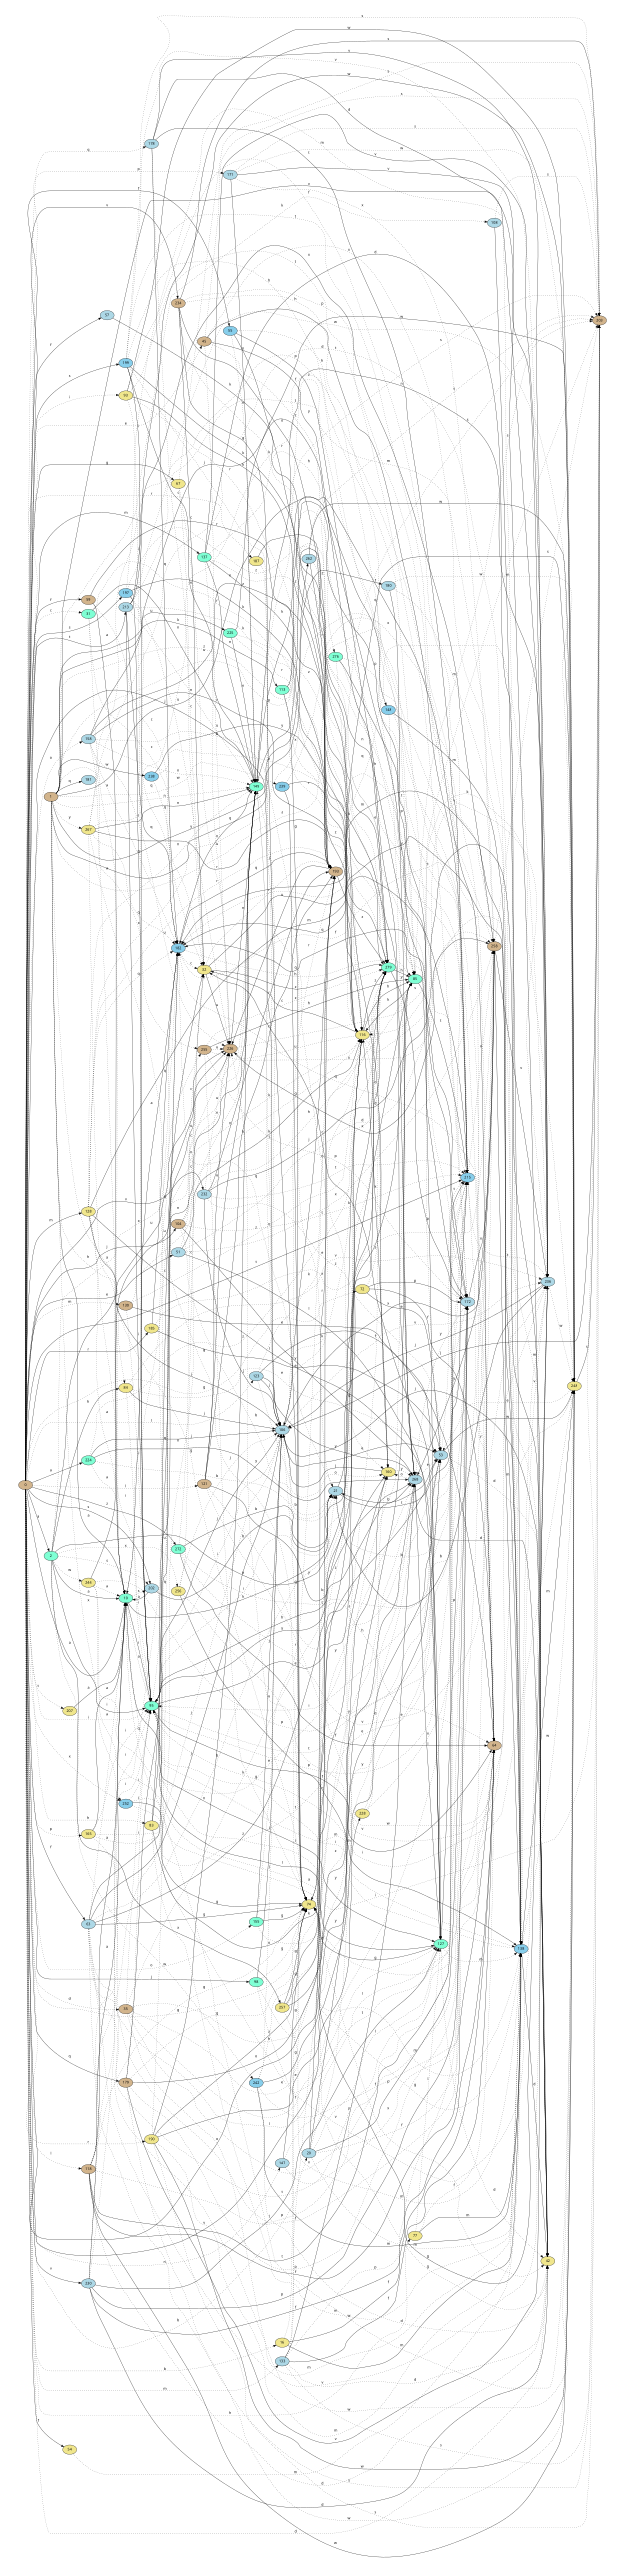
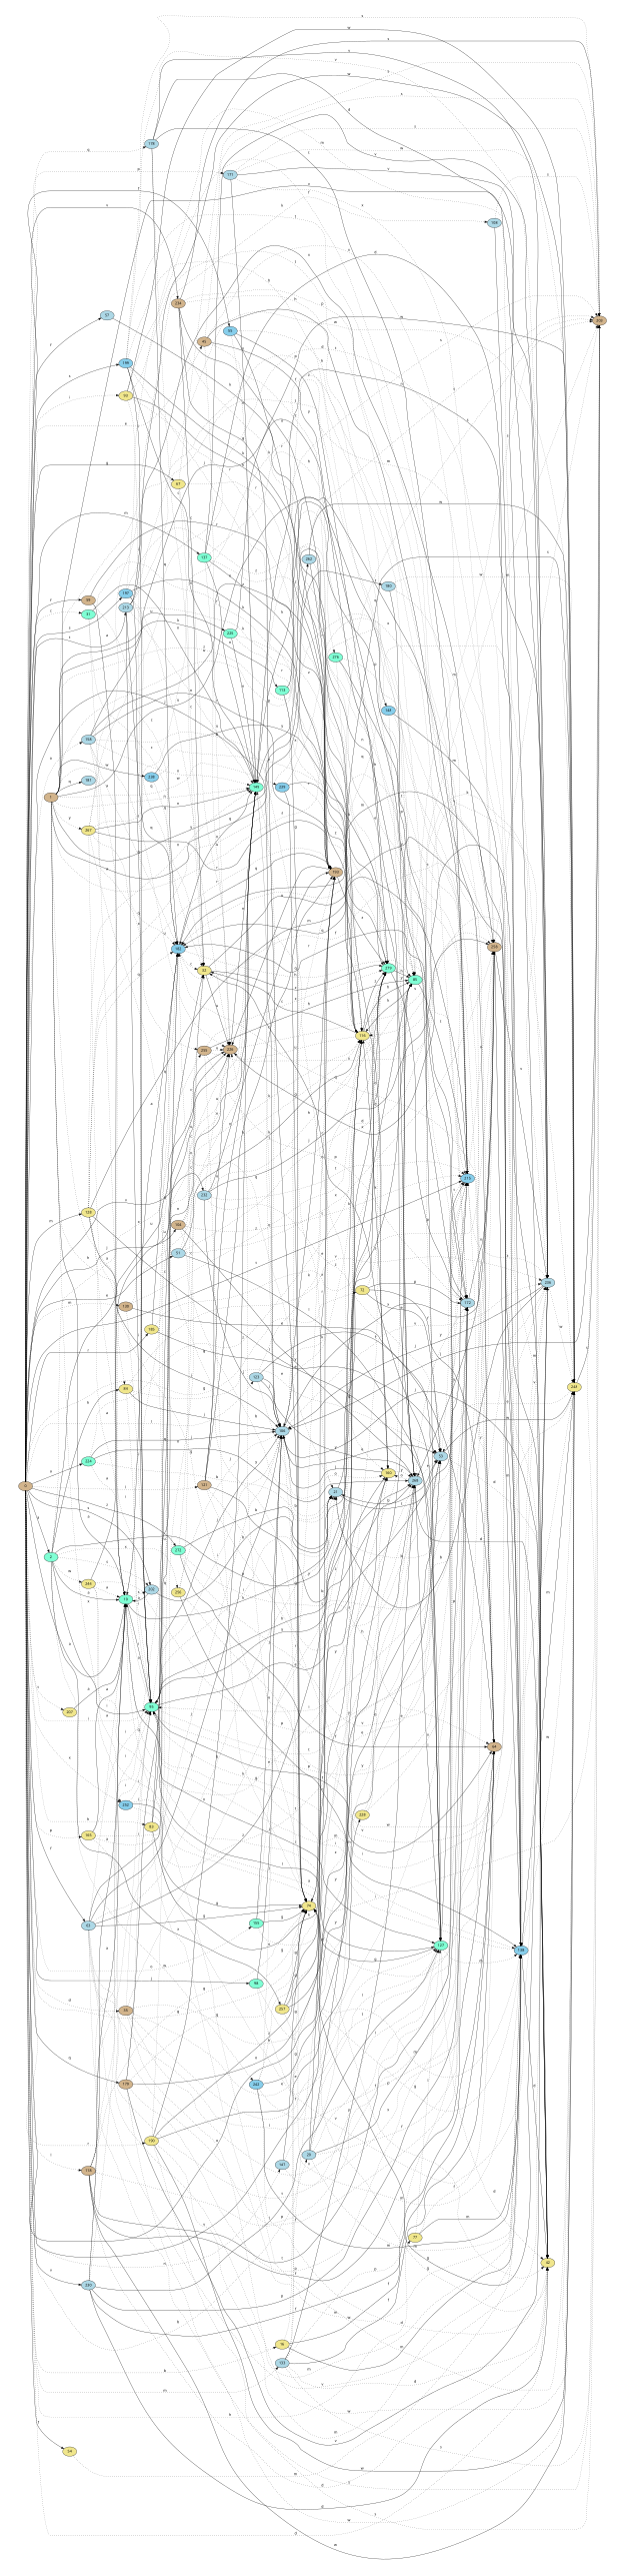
  strict digraph {
    fontname="Noto Sans"
    rankdir=LR
    node [fillcolor=khaki fontname="Noto Sans" style=filled]
    edge [fontname="Noto Sans" style=dotted]
    0 [fillcolor=tan]
    2 [fillcolor=aquamarine]
    10 [fillcolor=aquamarine]
    16
    20 [fillcolor=lightblue]
    31 [fillcolor=aquamarine]
    35 [fillcolor=tan]
    42
    45 [fillcolor=tan]
    51 [fillcolor=lightblue]
    54
    55 [fillcolor=skyblue]
    57 [fillcolor=lightblue]
    59 [fillcolor=tan]
    63 [fillcolor=lightblue]
    67
    72
    74
    77
    83
    93
    95 [fillcolor=aquamarine]
    98 [fillcolor=aquamarine]
    104 [fillcolor=tan]
    106 [fillcolor=lightblue]
    118 [fillcolor=tan]
    121 [fillcolor=tan]
    123 [fillcolor=lightblue]
    128
    130 [fillcolor=tan]
    133 [fillcolor=lightblue]
    137 [fillcolor=aquamarine]
    147 [fillcolor=lightblue]
    155 [fillcolor=aquamarine]
    158 [fillcolor=lightblue]
    160
    165
    171 [fillcolor=lightblue]
    178 [fillcolor=lightblue]
    179 [fillcolor=tan]
    185
-   187
    190
    197 [fillcolor=skyblue]
    199 [fillcolor=skyblue]
    202 [fillcolor=lightblue]
    207
    213 [fillcolor=lightblue]
    215 [fillcolor=skyblue]
    224 [fillcolor=aquamarine]
    228
    230 [fillcolor=lightblue]
    232 [fillcolor=lightblue]
    234 [fillcolor=tan]
    252 [fillcolor=skyblue]
    272 [fillcolor=aquamarine]
    84
    255 [fillcolor=tan]
    85 [fillcolor=aquamarine]
    226 [fillcolor=tan]
    242 [fillcolor=skyblue]
    244
    256
    257
    149 [fillcolor=aquamarine]
    116
    127 [fillcolor=aquamarine]
    248
    64 [fillcolor=tan]
    138 [fillcolor=skyblue]
    172 [fillcolor=lightblue]
    193 [fillcolor=tan]
    268 [fillcolor=lightblue]
    32
    53 [fillcolor=lightblue]
    258 [fillcolor=tan]
    279 [fillcolor=aquamarine]
    203 [fillcolor=tan]
    236 [fillcolor=lightblue]
    21 [fillcolor=lightblue]
    182 [fillcolor=skyblue]
    1 [fillcolor=tan]
    108 [fillcolor=lightblue]
    113 [fillcolor=aquamarine]
    148 [fillcolor=skyblue]
    180 [fillcolor=lightblue]
    181 [fillcolor=lightblue]
    225 [fillcolor=aquamarine]
    238 [fillcolor=skyblue]
    239 [fillcolor=skyblue]
    262 [fillcolor=lightblue]
    267
    276 [fillcolor=aquamarine]
    0 -> 2 [label=a style=solid]
    0 -> 10 [label=a style=solid]
    0 -> 16 [label=b]
    0 -> 20 [label=b]
    0 -> 31 [label=c]
    0 -> 35 [label=d]
    0 -> 42 [label=d]
    0 -> 45 [label=e]
    0 -> 51 [label=e style=solid]
    0 -> 54 [label=f style=solid]
    0 -> 55 [label=f style=solid]
    0 -> 57 [label=f style=solid]
    0 -> 59 [label=f style=solid]
    0 -> 63 [label=f style=solid]
    0 -> 67 [label=g style=solid]
    0 -> 72 [label=g]
    0 -> 74 [label=g]
    0 -> 77 [label=h]
    0 -> 83 [label=h]
    0 -> 93 [label=i]
    0 -> 95 [label=i]
    0 -> 98 [label=j style=solid]
    0 -> 104 [label=j style=solid]
    0 -> 106 [label=j style=solid]
    0 -> 118 [label=l]
    0 -> 121 [label=l]
    0 -> 123 [label=l]
    0 -> 128 [label=m style=solid]
    0 -> 130 [label=m]
    0 -> 133 [label=m]
    0 -> 137 [label=m style=solid]
    0 -> 147 [label=n]
    0 -> 155 [label=o]
    0 -> 158 [label=o]
    0 -> 160 [label=o style=solid]
    0 -> 165 [label=p]
    0 -> 171 [label=p]
    0 -> 178 [label=q]
    0 -> 179 [label=q style=solid]
    0 -> 185 [label=r style=solid]
-   0 -> 187 [label=r]
    0 -> 190 [label=r]
    0 -> 197 [label=s style=solid]
    0 -> 199 [label=s style=solid]
    0 -> 202 [label=s style=solid]
    0 -> 207 [label=t]
    0 -> 213 [label=t style=solid]
    0 -> 215 [label=t style=solid]
    0 -> 224 [label=u style=solid]
    0 -> 228 [label=v style=solid]
    0 -> 230 [label=v style=solid]
    0 -> 232 [label=v style=solid]
    0 -> 234 [label=v style=solid]
    0 -> 252 [label=x]
    0 -> 272 [label=z style=solid]
    2 -> 10 [label=a style=solid]
    2 -> 95 [label=i style=solid]
    2 -> 202 [label=s]
    2 -> 84 [label=h style=solid]
    2 -> 255 [label=x]
    2 -> 85 [label=h style=solid]
    2 -> 226 [label=u style=solid]
    2 -> 242 [label=w]
    2 -> 244 [label=w]
    2 -> 256 [label=x]
    2 -> 257 [label=x style=solid]
    10 -> 95 [label=i style=solid]
    10 -> 202 [label=s]
    10 -> 149 [label=n]
    10 -> 116 [label=k style=solid]
    10 -> 127 [label=l style=solid]
    10 -> 248 [label=w]
    16 -> 74 [label=g]
    16 -> 64 [label=f style=solid]
    16 -> 138 [label=m style=solid]
    20 -> 85 [label=h style=solid]
    20 -> 127 [label=l]
    20 -> 64 [label=f]
    20 -> 138 [label=m]
    20 -> 172 [label=p style=solid]
    20 -> 193 [label=r style=solid]
    20 -> 268 [label=y]
    31 -> 10 [label=a]
    31 -> 149 [label=n style=solid]
    31 -> 193 [label=r]
    31 -> 32 [label=c]
    35 -> 95 [label=i]
    35 -> 215 [label=t]
    35 -> 85 [label=h]
    35 -> 116 [label=k]
    35 -> 248 [label=w]
    35 -> 53 [label=e]
    35 -> 258 [label=x]
    42 -> 74 [label=g]
    42 -> 106 [label=j style=solid]
    45 -> 215 [label=t style=solid]
    45 -> 226 [label=u]
    45 -> 268 [label=y style=solid]
    45 -> 258 [label=x]
    45 -> 279 [label=z]
    45 -> 203 [label=s]
    51 -> 42 [label=d]
    51 -> 116 [label=k style=solid]
    51 -> 127 [label=l style=solid]
    51 -> 32 [label=c]
    51 -> 258 [label=x]
    54 -> 138 [label=m]
    55 -> 85 [label=h]
    55 -> 149 [label=n]
    55 -> 193 [label=r style=solid]
    55 -> 279 [label=z style=solid]
    57 -> 116 [label=k style=solid]
    59 -> 10 [label=a style=solid]
    59 -> 193 [label=r style=solid]
    59 -> 32 [label=c]
    63 -> 10 [label=a]
    63 -> 74 [label=g style=solid]
    63 -> 106 [label=j style=solid]
    63 -> 215 [label=t]
    63 -> 149 [label=n style=solid]
    63 -> 127 [label=l]
    63 -> 138 [label=m]
    63 -> 279 [label=z style=solid]
    63 -> 203 [label=s]
    63 -> 236 [label=v]
    63 -> 21 [label=b]
    67 -> 226 [label=u]
    67 -> 32 [label=c]
    67 -> 203 [label=s]
    72 -> 64 [label=f style=solid]
    72 -> 172 [label=p style=solid]
    72 -> 53 [label=e style=solid]
    72 -> 279 [label=z]
    74 -> 226 [label=u]
    74 -> 138 [label=m]
    74 -> 193 [label=r style=solid]
    74 -> 21 [label=b]
    77 -> 127 [label=l]
    77 -> 64 [label=f]
    77 -> 138 [label=m style=solid]
    83 -> 160 [label=o style=solid]
    83 -> 226 [label=u style=solid]
    83 -> 138 [label=m]
    83 -> 182 [label=q style=solid]
    93 -> 95 [label=i]
    93 -> 215 [label=t]
    93 -> 116 [label=k style=solid]
    93 -> 248 [label=w style=solid]
    93 -> 64 [label=f]
    93 -> 193 [label=r]
    95 -> 10 [label=a]
    95 -> 106 [label=j style=solid]
    95 -> 215 [label=t]
    95 -> 85 [label=h style=solid]
    95 -> 127 [label=l style=solid]
    95 -> 64 [label=f style=solid]
    95 -> 138 [label=m]
    95 -> 172 [label=p]
    95 -> 268 [label=y style=solid]
    95 -> 53 [label=e style=solid]
    95 -> 182 [label=q]
    98 -> 74 [label=g]
    98 -> 106 [label=j style=solid]
    98 -> 215 [label=t]
    98 -> 268 [label=y]
    104 -> 215 [label=t]
    104 -> 149 [label=n]
    104 -> 116 [label=k]
    104 -> 268 [label=y style=solid]
    104 -> 32 [label=c]
    104 -> 21 [label=b]
    106 -> 74 [label=g]
    106 -> 95 [label=i]
    106 -> 160 [label=o]
    106 -> 149 [label=n]
    106 -> 116 [label=k]
    106 -> 193 [label=r]
    106 -> 53 [label=e style=solid]
    106 -> 258 [label=x style=solid]
    106 -> 279 [label=z]
    106 -> 236 [label=v]
    118 -> 10 [label=a style=solid]
    118 -> 42 [label=d]
    118 -> 74 [label=g]
    118 -> 95 [label=i]
    118 -> 215 [label=t style=solid]
    118 -> 149 [label=n]
    118 -> 248 [label=w style=solid]
    118 -> 64 [label=f style=solid]
    118 -> 172 [label=p]
    121 -> 226 [label=u style=solid]
    121 -> 149 [label=n style=solid]
    121 -> 248 [label=w]
    121 -> 64 [label=f]
    121 -> 193 [label=r style=solid]
    121 -> 268 [label=y style=solid]
    123 -> 106 [label=j style=solid]
    123 -> 116 [label=k]
    123 -> 64 [label=f style=solid]
    123 -> 268 [label=y style=solid]
    123 -> 21 [label=b]
    128 -> 10 [label=a]
    128 -> 95 [label=i]
    128 -> 106 [label=j style=solid]
    128 -> 149 [label=n]
    128 -> 127 [label=l style=solid]
    128 -> 138 [label=m style=solid]
    128 -> 193 [label=r]
    128 -> 258 [label=x]
    128 -> 182 [label=q]
    130 -> 95 [label=i]
    130 -> 116 [label=k]
    130 -> 53 [label=e style=solid]
    130 -> 279 [label=z]
    133 -> 42 [label=d]
    133 -> 74 [label=g]
    133 -> 64 [label=f style=solid]
    133 -> 172 [label=p]
    133 -> 268 [label=y style=solid]
    133 -> 279 [label=z]
    133 -> 203 [label=s]
    137 -> 42 [label=d style=solid]
    137 -> 85 [label=h]
    137 -> 226 [label=u]
    137 -> 149 [label=n style=solid]
    137 -> 116 [label=k style=solid]
    137 -> 279 [label=z]
    137 -> 236 [label=v style=solid]
    147 -> 74 [label=g style=solid]
    147 -> 127 [label=l]
    147 -> 258 [label=x]
    155 -> 74 [label=g style=solid]
    155 -> 106 [label=j style=solid]
    155 -> 193 [label=r]
    155 -> 268 [label=y]
    158 -> 10 [label=a]
    158 -> 226 [label=u]
    158 -> 149 [label=n]
    158 -> 127 [label=l style=solid]
    158 -> 193 [label=r style=solid]
    158 -> 279 [label=z style=solid]
    158 -> 21 [label=b]
    158 -> 182 [label=q]
    160 -> 106 [label=j style=solid]
    160 -> 116 [label=k style=solid]
    160 -> 268 [label=y]
    165 -> 10 [label=a style=solid]
    165 -> 95 [label=i]
    165 -> 106 [label=j]
    165 -> 226 [label=u]
    165 -> 64 [label=f]
    171 -> 149 [label=n style=solid]
    171 -> 248 [label=w]
    171 -> 258 [label=x]
    171 -> 203 [label=s]
    171 -> 236 [label=v style=solid]
    178 -> 42 [label=d style=solid]
    178 -> 215 [label=t style=solid]
    178 -> 32 [label=c]
    178 -> 236 [label=v style=solid]
    178 -> 182 [label=q style=solid]
    179 -> 74 [label=g]
    179 -> 95 [label=i]
    179 -> 160 [label=o style=solid]
    179 -> 248 [label=w]
    179 -> 172 [label=p]
    179 -> 32 [label=c style=solid]
    179 -> 236 [label=v style=solid]
    185 -> 53 [label=e style=solid]
    185 -> 258 [label=x]
    185 -> 182 [label=q style=solid]
-   187 -> 106 [label=j]
-   187 -> 279 [label=z style=solid]
    190 -> 149 [label=n style=solid]
    190 -> 248 [label=w style=solid]
    190 -> 138 [label=m]
    190 -> 53 [label=e style=solid]
    190 -> 279 [label=z style=solid]
    190 -> 203 [label=s]
    190 -> 182 [label=q]
    197 -> 95 [label=i style=solid]
    197 -> 226 [label=u]
    197 -> 116 [label=k style=solid]
    197 -> 138 [label=m]
    197 -> 279 [label=z]
    197 -> 182 [label=q]
    199 -> 95 [label=i style=solid]
    199 -> 106 [label=j]
    199 -> 215 [label=t]
    199 -> 85 [label=h]
    199 -> 149 [label=n style=solid]
    199 -> 116 [label=k style=solid]
    199 -> 203 [label=s]
    199 -> 236 [label=v]
    202 -> 10 [label=a style=solid]
    202 -> 21 [label=b style=solid]
    207 -> 10 [label=a style=solid]
    213 -> 95 [label=i style=solid]
    213 -> 215 [label=t]
    213 -> 149 [label=n]
    213 -> 116 [label=k]
    213 -> 248 [label=w style=solid]
    213 -> 172 [label=p]
    213 -> 258 [label=x style=solid]
    213 -> 182 [label=q style=solid]
    215 -> 95 [label=i]
    215 -> 64 [label=f]
    215 -> 258 [label=x]
    215 -> 21 [label=b]
    215 -> 182 [label=q style=solid]
    224 -> 10 [label=a]
    224 -> 106 [label=j style=solid]
    224 -> 268 [label=y style=solid]
    224 -> 279 [label=z]
    224 -> 21 [label=b]
    228 -> 160 [label=o]
    228 -> 53 [label=e]
    228 -> 258 [label=x]
    230 -> 10 [label=a style=solid]
    230 -> 42 [label=d style=solid]
    230 -> 95 [label=i]
    230 -> 127 [label=l style=solid]
    230 -> 64 [label=f style=solid]
    230 -> 172 [label=p style=solid]
    230 -> 182 [label=q]
    232 -> 42 [label=d style=solid]
    232 -> 106 [label=j style=solid]
    232 -> 215 [label=t]
    232 -> 85 [label=h]
    232 -> 226 [label=u]
    232 -> 193 [label=r style=solid]
    232 -> 53 [label=e]
    234 -> 74 [label=g style=solid]
    234 -> 160 [label=o style=solid]
    234 -> 85 [label=h]
    234 -> 116 [label=k]
    234 -> 172 [label=p]
    234 -> 32 [label=c style=solid]
    234 -> 203 [label=s style=solid]
    252 -> 74 [label=g style=solid]
    252 -> 95 [label=i]
    252 -> 215 [label=t]
    252 -> 236 [label=v]
    272 -> 215 [label=t]
    272 -> 64 [label=f style=solid]
    272 -> 32 [label=c]
    272 -> 236 [label=v]
    272 -> 21 [label=b style=solid]
    84 -> 95 [label=i]
    84 -> 106 [label=j style=solid]
    84 -> 53 [label=e]
    84 -> 236 [label=v]
    255 -> 74 [label=g]
    255 -> 85 [label=h style=solid]
    255 -> 226 [label=u]
    255 -> 172 [label=p]
    255 -> 258 [label=x]
    255 -> 279 [label=z]
    85 -> 215 [label=t style=solid]
    85 -> 116 [label=k style=solid]
    85 -> 203 [label=s]
    85 -> 182 [label=q style=solid]
    226 -> 149 [label=n style=solid]
    226 -> 258 [label=x style=solid]
    226 -> 203 [label=s]
    242 -> 42 [label=d]
    242 -> 106 [label=j]
    242 -> 116 [label=k]
    242 -> 64 [label=f]
    242 -> 138 [label=m style=solid]
    242 -> 268 [label=y style=solid]
    244 -> 10 [label=a]
    244 -> 42 [label=d]
    244 -> 226 [label=u style=solid]
    244 -> 172 [label=p]
    244 -> 53 [label=e]
    256 -> 106 [label=j]
    256 -> 138 [label=m style=solid]
    256 -> 32 [label=c]
    256 -> 236 [label=v]
    257 -> 74 [label=g style=solid]
    257 -> 138 [label=m]
    257 -> 268 [label=y]
    257 -> 53 [label=e style=solid]
    257 -> 279 [label=z style=solid]
    149 -> 106 [label=j]
    149 -> 160 [label=o]
    149 -> 64 [label=f style=solid]
    149 -> 138 [label=m]
    116 -> 160 [label=o]
    116 -> 85 [label=h style=solid]
    116 -> 226 [label=u]
    116 -> 32 [label=c style=solid]
    116 -> 279 [label=z style=solid]
    116 -> 236 [label=v]
    127 -> 42 [label=d]
    127 -> 74 [label=g style=solid]
    127 -> 138 [label=m]
    127 -> 172 [label=p style=solid]
    127 -> 32 [label=c style=solid]
    248 -> 95 [label=i]
    248 -> 116 [label=k]
    248 -> 138 [label=m style=solid]
    248 -> 53 [label=e]
    248 -> 203 [label=s style=solid]
    248 -> 182 [label=q style=solid]
    64 -> 10 [label=a]
    64 -> 182 [label=q]
    138 -> 42 [label=d style=solid]
    138 -> 74 [label=g]
    138 -> 95 [label=i]
    138 -> 248 [label=w]
    138 -> 236 [label=v]
    172 -> 149 [label=n style=solid]
    172 -> 268 [label=y]
    172 -> 258 [label=x style=solid]
    193 -> 106 [label=j style=solid]
    193 -> 215 [label=t]
    193 -> 226 [label=u style=solid]
    193 -> 279 [label=z style=solid]
    193 -> 203 [label=s]
    193 -> 182 [label=q style=solid]
    268 -> 42 [label=d style=solid]
    268 -> 160 [label=o]
    268 -> 127 [label=l style=solid]
    268 -> 53 [label=e]
    32 -> 226 [label=u style=solid]
    32 -> 138 [label=m style=solid]
-   32 -> 193 [label=r]
+   67 -> 193 [label=r]
    32 -> 279 [label=z style=solid]
    53 -> 42 [label=d]
    53 -> 215 [label=t]
    53 -> 248 [label=w style=solid]
    53 -> 21 [label=b style=solid]
    258 -> 138 [label=m style=solid]
    258 -> 268 [label=y style=solid]
    258 -> 203 [label=s]
    258 -> 236 [label=v style=solid]
    279 -> 74 [label=g]
    279 -> 85 [label=h style=solid]
    279 -> 172 [label=p style=solid]
    203 -> 95 [label=i]
    203 -> 106 [label=j style=solid]
    236 -> 74 [label=g style=solid]
    236 -> 106 [label=j style=solid]
    236 -> 215 [label=t]
    236 -> 149 [label=n style=solid]
    236 -> 248 [label=w]
    236 -> 138 [label=m]
    236 -> 21 [label=b style=solid]
    236 -> 182 [label=q]
    21 -> 95 [label=i]
    21 -> 215 [label=t style=solid]
    21 -> 116 [label=k style=solid]
    21 -> 182 [label=q]
    182 -> 10 [label=a style=solid]
    182 -> 85 [label=h]
    182 -> 149 [label=n style=solid]
    182 -> 64 [label=f]
    182 -> 32 [label=c]
    1 -> 10 [label=a style=solid]
    1 -> 74 [label=g]
    1 -> 252 [label=x]
    1 -> 84 [label=h]
    1 -> 255 [label=x]
    1 -> 149 [label=n]
    1 -> 64 [label=f]
    1 -> 172 [label=p]
    1 -> 236 [label=v style=solid]
    1 -> 108 [label=k]
    1 -> 113 [label=k style=solid]
    1 -> 148 [label=n style=solid]
    1 -> 180 [label=q style=solid]
    1 -> 181 [label=q style=solid]
    1 -> 225 [label=u style=solid]
    1 -> 238 [label=w style=solid]
    1 -> 239 [label=w]
    1 -> 262 [label=y style=solid]
    1 -> 267 [label=y]
    1 -> 276 [label=z]
    108 -> 138 [label=m style=solid]
    108 -> 203 [label=s]
    113 -> 74 [label=g style=solid]
    113 -> 172 [label=p style=solid]
    113 -> 193 [label=r]
    113 -> 203 [label=s]
    148 -> 215 [label=t]
    148 -> 138 [label=m style=solid]
    148 -> 268 [label=y]
    180 -> 248 [label=w]
    180 -> 138 [label=m]
    180 -> 268 [label=y style=solid]
    225 -> 149 [label=n style=solid]
    225 -> 248 [label=w style=solid]
    225 -> 193 [label=r]
    225 -> 279 [label=z]
    238 -> 268 [label=y style=solid]
    238 -> 279 [label=z]
    238 -> 182 [label=q]
    239 -> 74 [label=g style=solid]
    239 -> 258 [label=x]
    239 -> 279 [label=z style=solid]
    262 -> 248 [label=w style=solid]
    262 -> 193 [label=r style=solid]
    262 -> 53 [label=e]
    262 -> 203 [label=s]
    267 -> 10 [label=a]
    267 -> 42 [label=d]
    267 -> 74 [label=g]
    267 -> 149 [label=n style=solid]
    267 -> 248 [label=w]
    267 -> 64 [label=f]
    267 -> 193 [label=r style=solid]
    267 -> 182 [label=q]
    276 -> 215 [label=t]
    276 -> 85 [label=h]
    276 -> 116 [label=k]
    276 -> 172 [label=p style=solid]
  }
